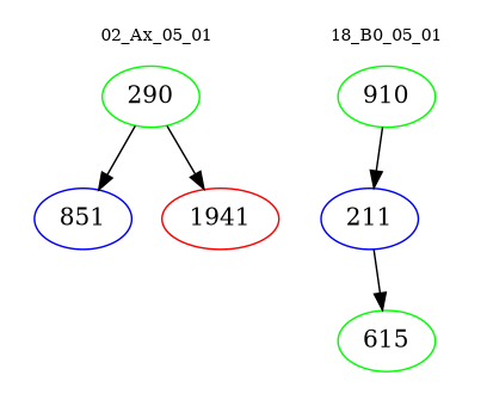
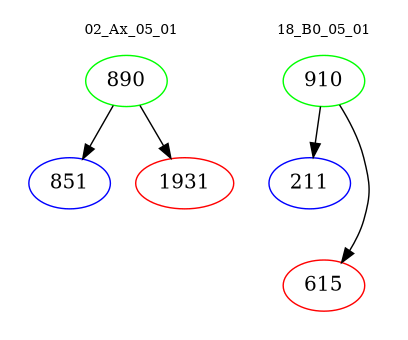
  digraph {
    node [color=green]
    edge [color=black]
-   n1 [label=290]
+   n1 [label=890]
    n2 [color=blue label=851]
-   n3 [color=red label=1941]
+   n3 [color=red label=1931]
    n4 [label=910]
    n5 [color=blue label=211]
-   n6 [label=615]
+   n6 [color=red label=615]
    subgraph cluster_1 {
      color=white
      fontsize=10
      label="02_Ax_05_01"
      n1
      n2
      n3
    }
    subgraph cluster_2 {
      color=white
      fontsize=10
      label="18_B0_05_01"
      n4
      n5
      n6
    }
    n1 -> n2
    n1 -> n3
    n4 -> n5
-   n5 -> n6
+   n4 -> n6
  }
